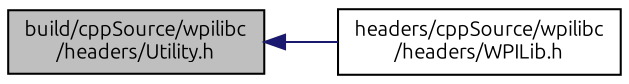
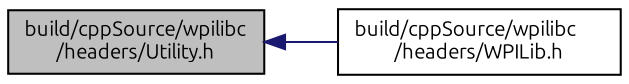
  digraph {
    rankdir=LR
    fontname=Ubuntu
    node [color=black fontname=Ubuntu fontsize=10 shape=record style=filled]
    n1 [fillcolor=grey75 fontcolor=black height=0.2 label="build/cppSource/wpilibc\l/headers/Utility.h" width=0.4]
-   n2 [fillcolor=white height=0.2 label="headers/cppSource/wpilibc\l/headers/WPILib.h" width=0.4]
+   n2 [fillcolor=white height=0.2 label="build/cppSource/wpilibc\l/headers/WPILib.h" width=0.4]
    n1 -> n2 [color=midnightblue dir=back fontname=Ubuntu fontsize=10 labelfontname=Helvetica labelfontsize=10 style=solid]
  }
